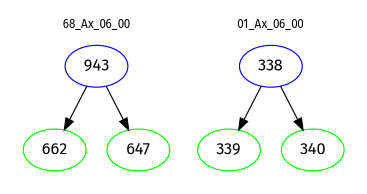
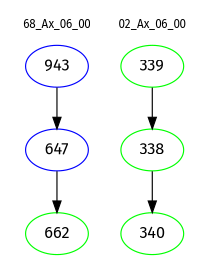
  digraph {
    fontname="Fira Sans"
    node [color=green fontname="Fira Sans"]
    edge [color=black fontname="Fira Sans"]
    n1 [color=blue label=943]
    n2 [label=662]
-   n3 [label=647]
-   n4 [color=blue label=338]
+   n3 [color=blue label=647]
+   n4 [label=338]
    n5 [label=339]
    n6 [label=340]
    subgraph cluster_1 {
      color=white
      fontsize=10
      label="68_Ax_06_00"
      n1
      n2
      n3
    }
    subgraph cluster_2 {
      color=white
      fontsize=10
-     label="01_Ax_06_00"
+     label="02_Ax_06_00"
      n4
      n5
      n6
    }
-   n1 -> n2
+   n3 -> n2
    n1 -> n3
-   n4 -> n5
+   n5 -> n4
    n4 -> n6
  }
